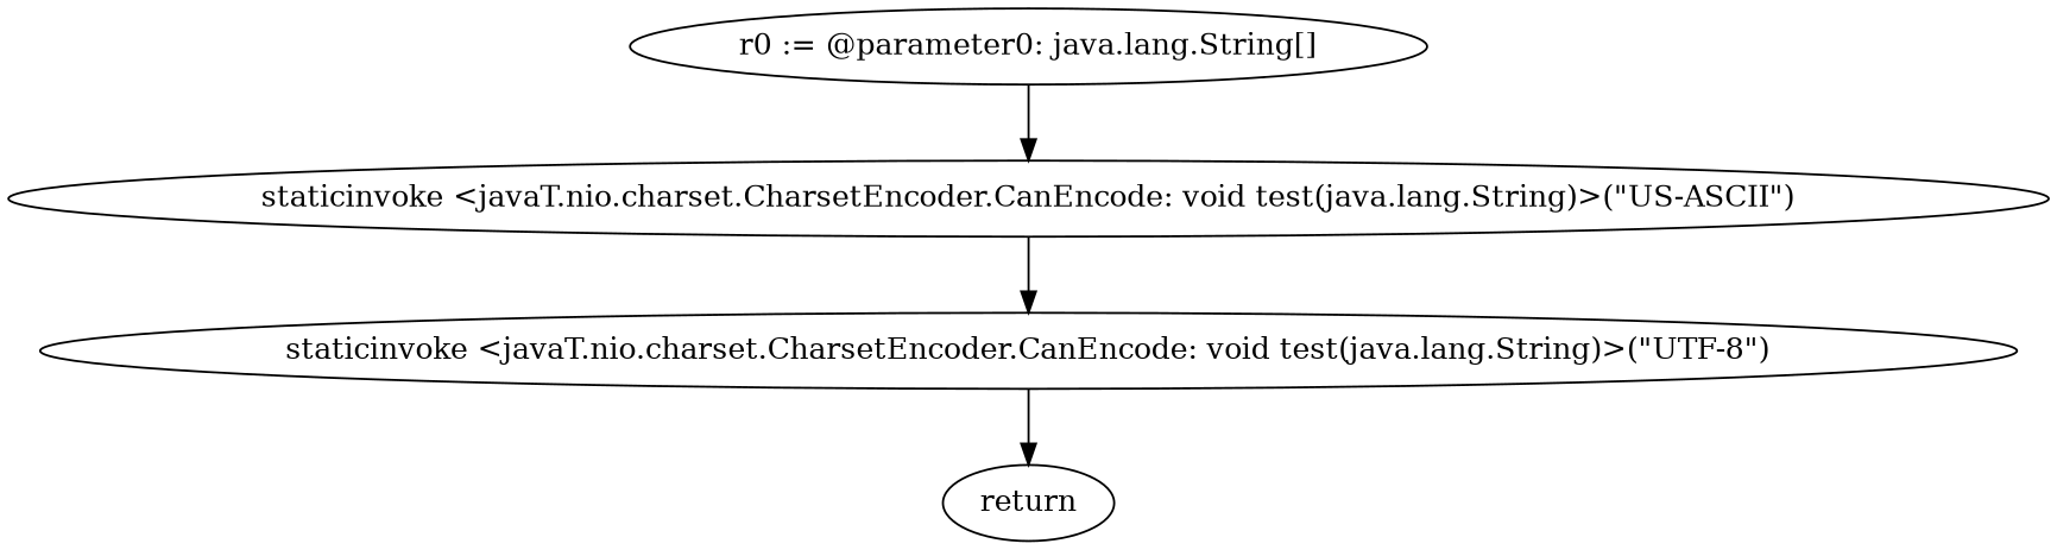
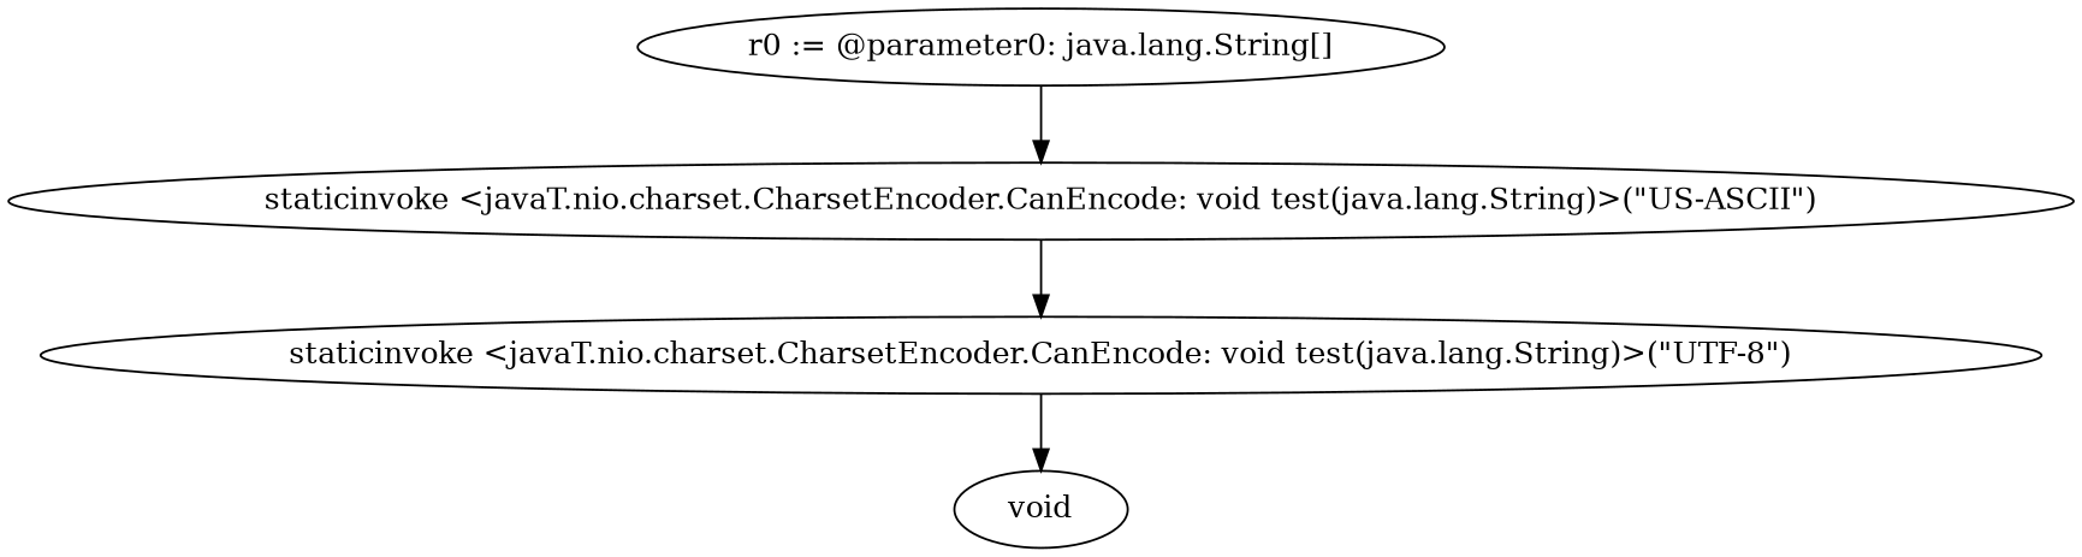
  digraph {
    "r0 := @parameter0: java.lang.String[]"
    "staticinvoke <javaT.nio.charset.CharsetEncoder.CanEncode: void test(java.lang.String)>(\"US-ASCII\")"
    "staticinvoke <javaT.nio.charset.CharsetEncoder.CanEncode: void test(java.lang.String)>(\"UTF-8\")"
-   return
+   return [label=void]
    "r0 := @parameter0: java.lang.String[]" -> "staticinvoke <javaT.nio.charset.CharsetEncoder.CanEncode: void test(java.lang.String)>(\"US-ASCII\")"
    "staticinvoke <javaT.nio.charset.CharsetEncoder.CanEncode: void test(java.lang.String)>(\"US-ASCII\")" -> "staticinvoke <javaT.nio.charset.CharsetEncoder.CanEncode: void test(java.lang.String)>(\"UTF-8\")"
    "staticinvoke <javaT.nio.charset.CharsetEncoder.CanEncode: void test(java.lang.String)>(\"UTF-8\")" -> return
  }
